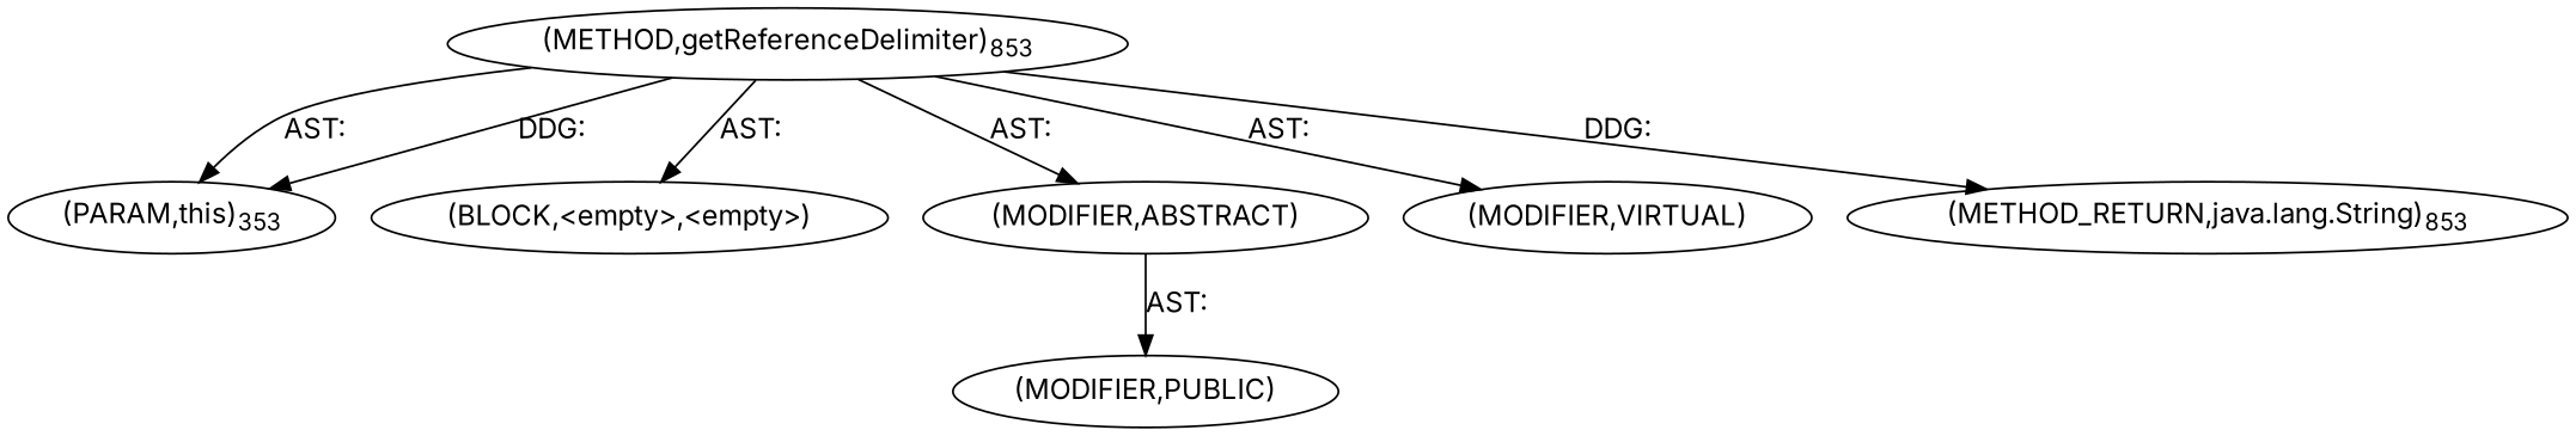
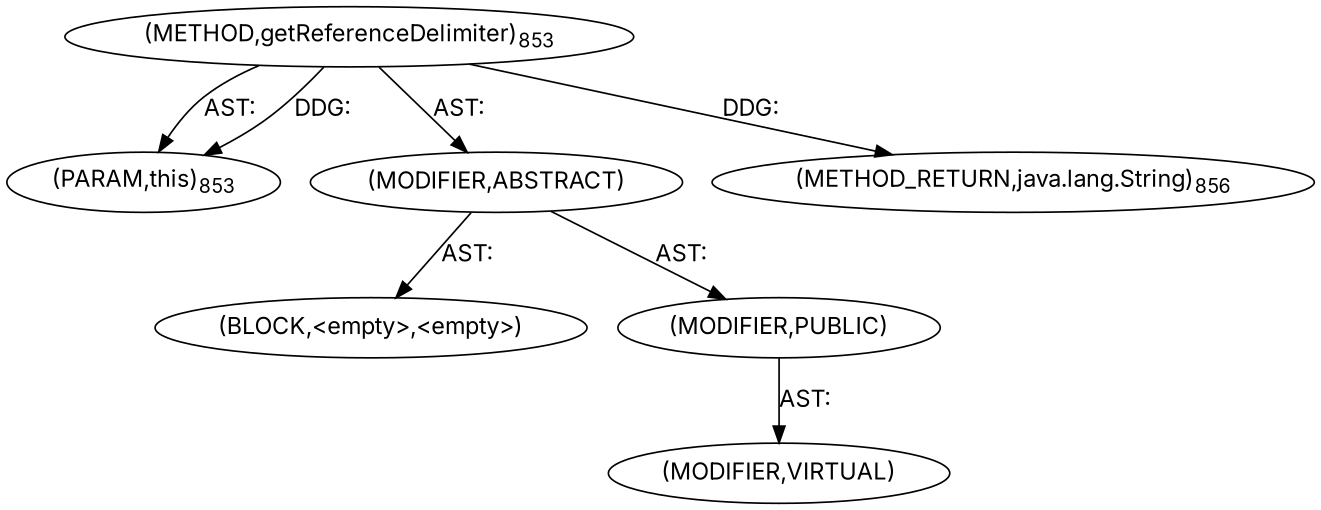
  digraph {
    fontname=Inter
    node [fontname=Inter]
    edge [fontname=Inter]
    n1 [label=<(METHOD,getReferenceDelimiter)<SUB>853</SUB>>]
-   n2 [label=<(PARAM,this)<SUB>353</SUB>>]
+   n2 [label=<(PARAM,this)<SUB>853</SUB>>]
    n3 [label=<(BLOCK,&lt;empty&gt;,&lt;empty&gt;)>]
    n4 [label=<(MODIFIER,ABSTRACT)>]
    n5 [label=<(MODIFIER,VIRTUAL)>]
-   n6 [label=<(METHOD_RETURN,java.lang.String)<SUB>853</SUB>>]
+   n6 [label=<(METHOD_RETURN,java.lang.String)<SUB>856</SUB>>]
    n7 [label=<(MODIFIER,PUBLIC)>]
    n1 -> n2 [label="AST: "]
    n1 -> n2 [label="DDG: "]
-   n1 -> n3 [label="AST: "]
+   n4 -> n3 [label="AST: "]
    n1 -> n4 [label="AST: "]
-   n1 -> n5 [label="AST: "]
+   n7 -> n5 [label="AST: "]
    n1 -> n6 [label="DDG: "]
    n4 -> n7 [label="AST: "]
  }
